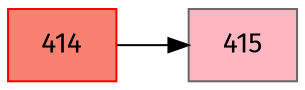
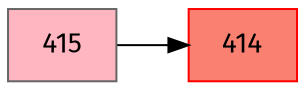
  digraph {
    rankdir=LR
    fontname="Fira Sans"
    node [shape=record style=filled fontname="Fira Sans"]
    n1 [label="{414}" fillcolor=salmon color=red]
    n2 [label="{415}" fillcolor=lightpink color=gray40]
-   n1 -> n2 [fontname="Fira Sans"]
+   n2 -> n1 [fontname="Fira Sans"]
  }
